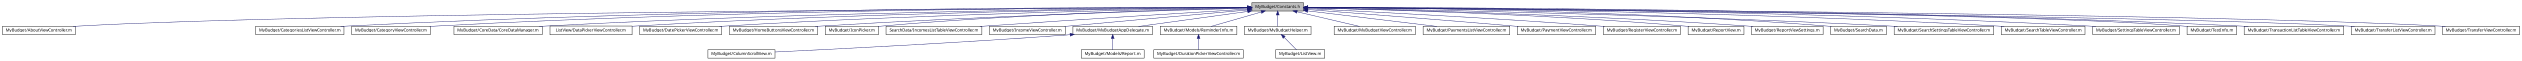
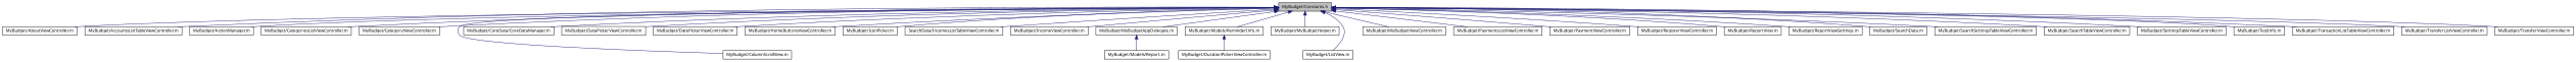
  digraph {
    fontname="Noto Sans"
    node [color=black fillcolor=white fontname="Noto Sans" fontsize=10 shape=record style=filled]
    edge [color=midnightblue dir=back fontname="Noto Sans" fontsize=10 labelfontname=Helvetica labelfontsize=10 style=solid]
    n1 [fillcolor=grey75 fontcolor=black height=0.2 label="MyBudget/Constants.h" width=0.4]
    n2 [height=0.2 label="MyBudget/AboutViewController.m" width=0.4]
+   n3 [height=0.2 label="MyBudget/AccountsListTableViewController.m" width=0.4]
+   n4 [height=0.2 label="MyBudget/ActionManager.m" width=0.4]
    n5 [height=0.2 label="MyBudget/CategoriesListViewController.m" width=0.4]
    n6 [height=0.2 label="MyBudget/CategoryViewController.m" width=0.4]
    n7 [height=0.2 label="MyBudget/ColumnScrollView.m" width=0.4]
    n8 [height=0.2 label="MyBudget/CoreData/CoreDataManager.m" width=0.4]
-   n9 [height=0.2 label="ListView/DataPickerViewController.m" width=0.4]
+   n9 [height=0.2 label="MyBudget/DataPickerViewController.m" width=0.4]
    n10 [height=0.2 label="MyBudget/DatePickerViewController.m" width=0.4]
    n11 [height=0.2 label="MyBudget/HomeButtonsViewController.m" width=0.4]
    n12 [height=0.2 label="MyBudget/IconPicker.m" width=0.4]
    n13 [height=0.2 label="SearchData/IncomesListTableViewController.m" width=0.4]
    n14 [height=0.2 label="MyBudget/IncomeViewController.m" width=0.4]
    n15 [height=0.2 label="MyBudget/ListView.m" width=0.4]
    n16 [height=0.2 label="MyBudget/Models/ReminderInfo.m" width=0.4]
    n17 [height=0.2 label="MyBudget/MyBudgetAppDelegate.m" width=0.4]
    n18 [height=0.2 label="MyBudget/MyBudgetHelper.m" width=0.4]
    n19 [height=0.2 label="MyBudget/MyBudgetViewController.m" width=0.4]
    n20 [height=0.2 label="MyBudget/PaymentsListViewController.m" width=0.4]
    n21 [height=0.2 label="MyBudget/PaymentViewController.m" width=0.4]
    n22 [height=0.2 label="MyBudget/RegisterViewController.m" width=0.4]
    n23 [height=0.2 label="MyBudget/ReportView.m" width=0.4]
    n24 [height=0.2 label="MyBudget/ReportViewSettings.m" width=0.4]
    n25 [height=0.2 label="MyBudget/SearchData.m" width=0.4]
    n26 [height=0.2 label="MyBudget/SearchSettingsTableViewController.m" width=0.4]
    n27 [height=0.2 label="MyBudget/SearchTableViewController.m" width=0.4]
    n28 [height=0.2 label="MyBudget/SettingsTableViewController.m" width=0.4]
    n29 [height=0.2 label="MyBudget/TestInfo.m" width=0.4]
    n30 [height=0.2 label="MyBudget/TransactionListTableViewController.m" width=0.4]
    n31 [height=0.2 label="MyBudget/TransferListViewController.m" width=0.4]
    n32 [height=0.2 label="MyBudget/TransferViewController.m" width=0.4]
    n33 [height=0.2 label="MyBudget/DurationPickerViewController.m" width=0.4]
    n34 [height=0.2 label="MyBudget/Models/Report.m" width=0.4]
    n1 -> n2
+   n1 -> n3
+   n1 -> n4
    n1 -> n5
    n1 -> n6
-   n17 -> n7
+   n1 -> n7
    n1 -> n8
    n1 -> n9
    n1 -> n10
    n1 -> n11
    n1 -> n12
    n1 -> n13
    n1 -> n14
-   n18 -> n15
+   n1 -> n15
    n1 -> n16
    n1 -> n17
    n1 -> n18
    n1 -> n19
    n1 -> n20
    n1 -> n21
    n1 -> n22
    n1 -> n23
    n1 -> n24
    n1 -> n25
    n1 -> n26
    n1 -> n27
    n1 -> n28
    n1 -> n29
    n1 -> n30
    n1 -> n31
    n1 -> n32
    n16 -> n33
    n17 -> n34
  }
